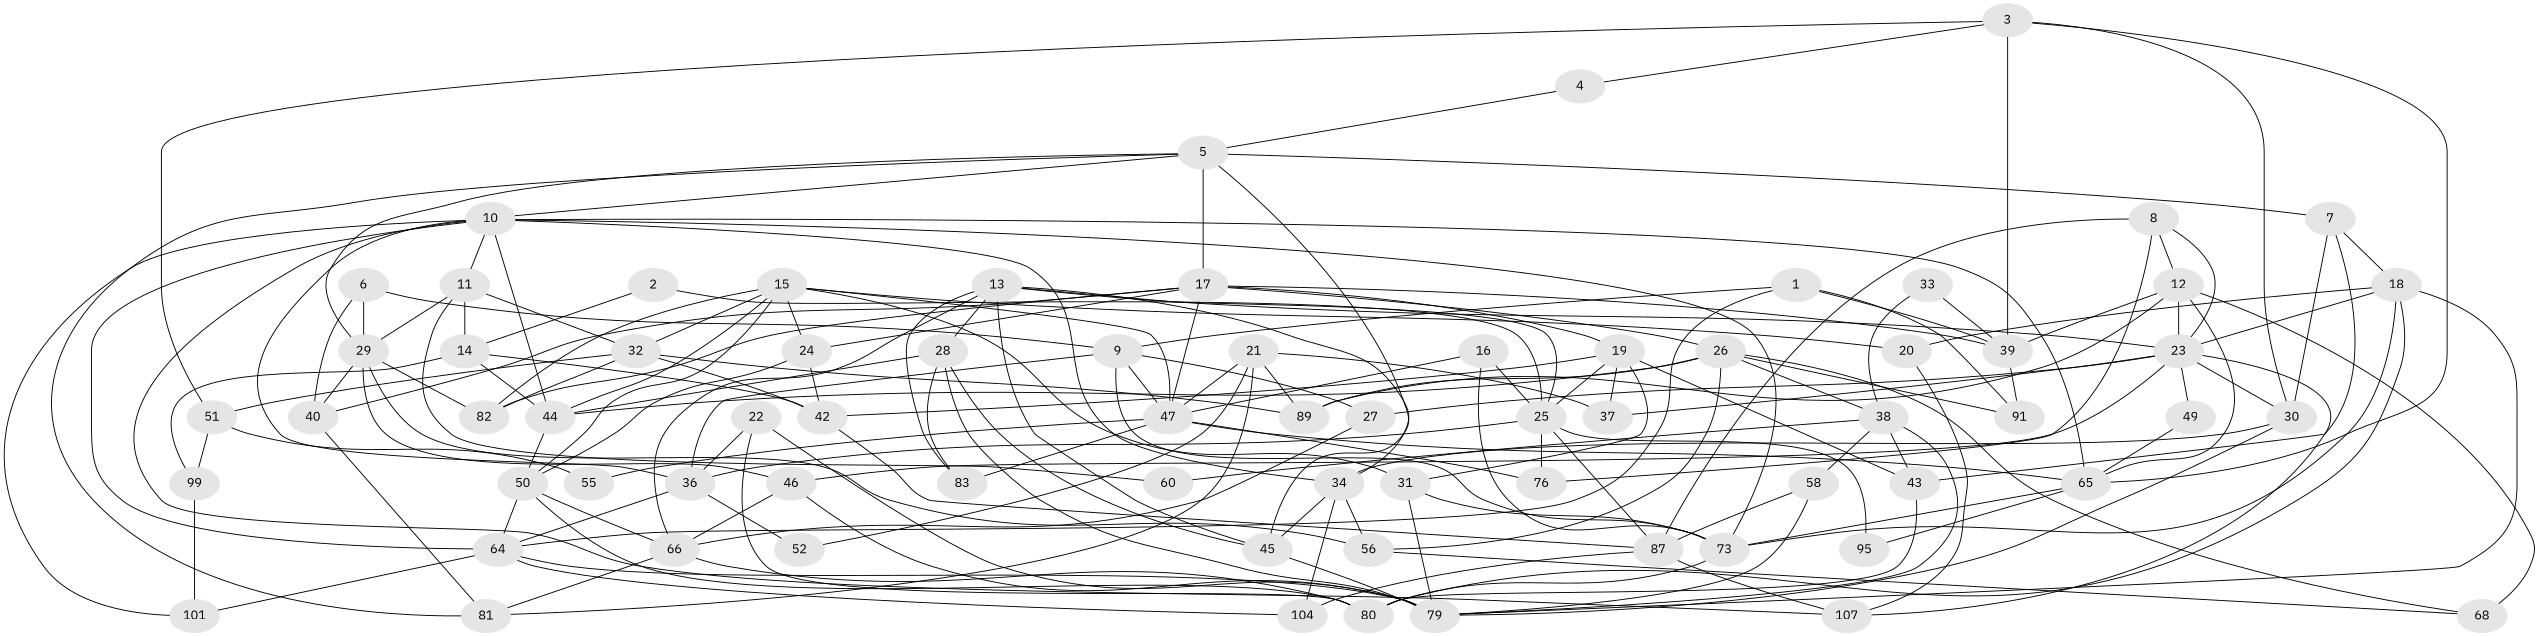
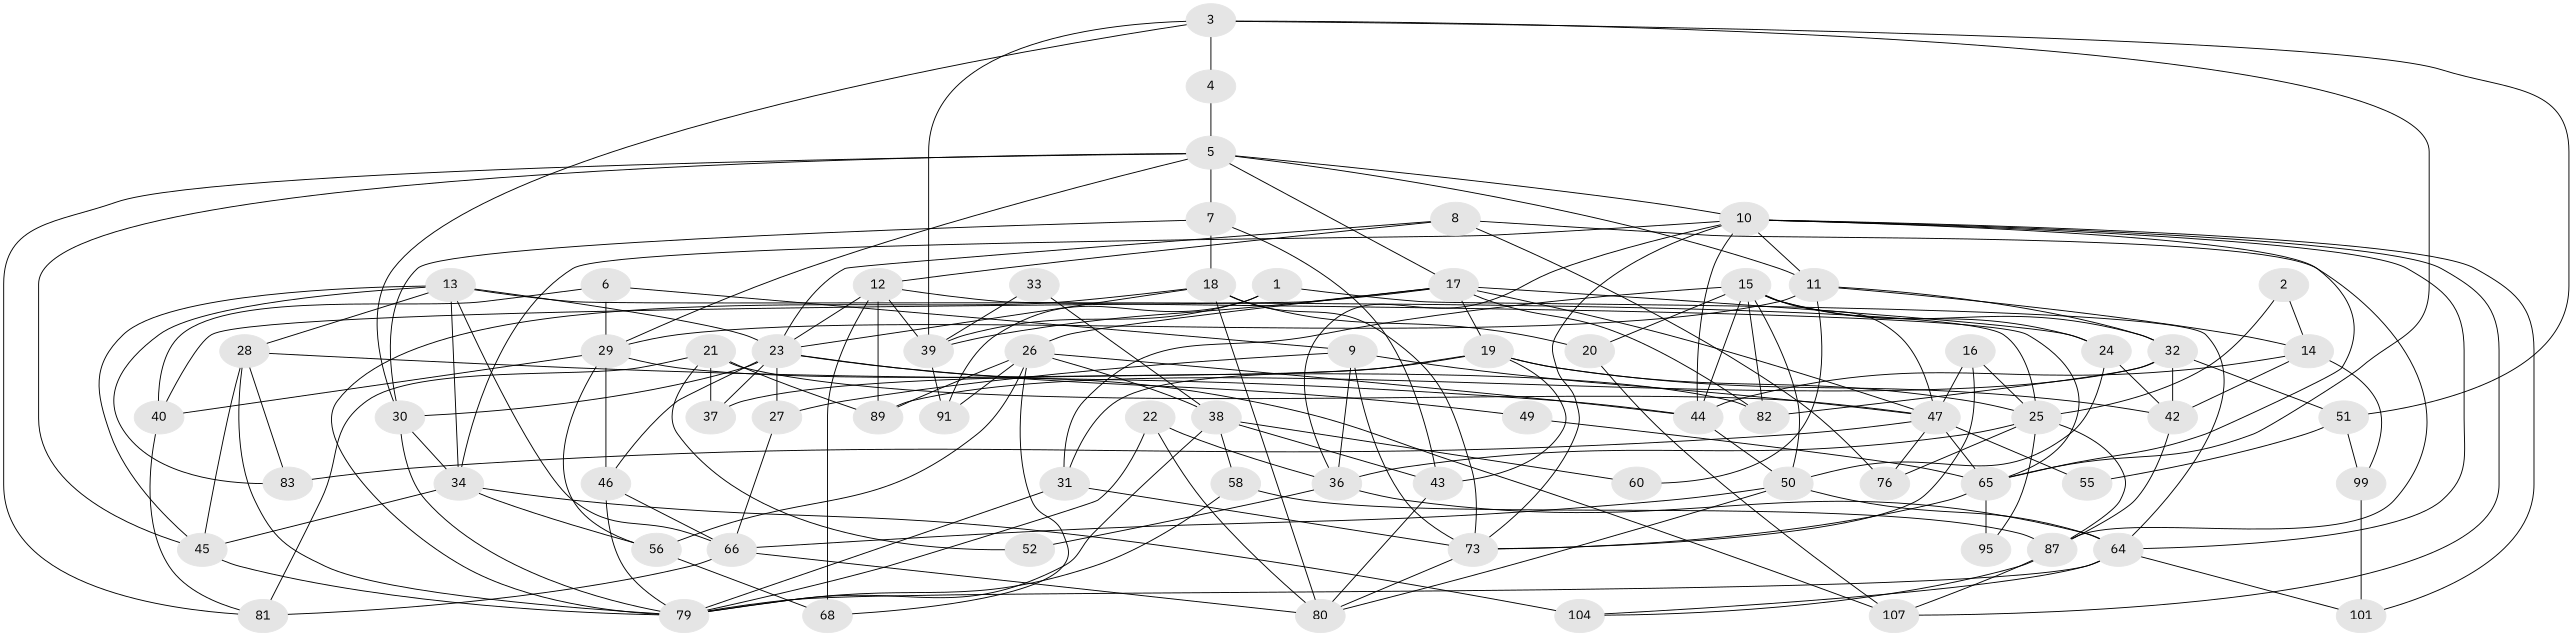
  graph {
    fontname="IBM Plex Sans"
    node [color=gray90 fontname="IBM Plex Sans" style=filled]
    edge [fontname="IBM Plex Sans"]
    9 [super="+85"]
    27
    36 [super="+59"]
    47 [super="+111"]
    73 [super="+78"]
    1
    39 [super="+68"]
    64 [super="+71"]
    91
    101
    79 [super="+113"]
    104
    14 [super="+109"]
    44 [super="+62"]
    42 [super="+88"]
    99
    2
    25 [super="+35"]
    76
    87 [super="+114"]
    95
    3 [super="+41"]
    4
    30
    51
    65 [super="+112"]
    5 [super="+97"]
    34 [super="+110"]
    55
    7
    10 [super="+100"]
    11
    17 [super="+53"]
    29 [super="+63"]
    45 [super="+70"]
    81 [super="+96"]
    18 [super="+54"]
    43 [super="+75"]
    107
    32 [super="+94"]
    60
    40
    24
    82
    19 [super="+105"]
    26 [super="+93"]
    46 [super="+48"]
    56 [super="+103"]
    6
    23 [super="+72"]
    20
    80 [super="+84"]
    8 [super="+61"]
    12
    n55 [label=68 super="+92"]
    89 [super="+102"]
    37
    49
    66
    52
    83
    50
    13 [super="+98"]
    28 [super="+90"]
    15 [super="+57"]
    31 [super="+69"]
    16 [super="+86"]
    38 [super="+106"]
    21 [super="+108"]
    22
    58 [super="+74"]
    33
    9 -- 27
    9 -- 36
    9 -- 47
    9 -- 73
    27 -- 66
    36 -- 64
    36 -- 52
    47 -- 76
    47 -- 65
    47 -- 55
    47 -- 83
    73 -- 80
-   1 -- 9
    1 -- 39
    1 -- 64
    1 -- 91
    39 -- 91
    64 -- 101
    64 -- 79
    64 -- 104
    14 -- 44
    14 -- 42
    14 -- 99
    44 -- 50
    42 -- 87
    99 -- 101
    2 -- 14
    2 -- 25
    25 -- 36
    25 -- 76
    25 -- 87
    25 -- 95
    87 -- 104
    87 -- 107
    3 -- 39
    3 -- 4
    3 -- 30
    3 -- 51
    3 -- 65
    4 -- 5
    30 -- 79
    30 -- 34
    51 -- 99
    51 -- 55
    65 -- 73
    65 -- 95
    5 -- 7
    5 -- 10
+   5 -- 11
    5 -- 17
    5 -- 29
    5 -- 45
    5 -- 81
    34 -- 104 [weight=2]
    34 -- 45
    34 -- 56
    7 -- 30
    7 -- 18
    7 -- 43
    10 -- 36
    10 -- 73
    10 -- 64
    10 -- 101
    10 -- 44
    10 -- 65
    10 -- 34
    10 -- 11
    10 -- 107
    11 -- 14
    11 -- 29
    11 -- 32
    11 -- 60
    17 -- 47
    17 -- 39
    17 -- 40
    17 -- 24
    17 -- 82
    17 -- 19
    17 -- 26
    29 -- 40
    29 -- 82
    29 -- 46
    29 -- 56 [weight=2]
    45 -- 79
    18 -- 73
    18 -- 79
    18 -- 23
    18 -- 20
    18 -- 80
    43 -- 80
    32 -- 42 [weight=2]
    32 -- 51
    32 -- 82
    32 -- 89
    40 -- 81
    24 -- 42
    24 -- 50
    19 -- 42
    19 -- 25
    19 -- 43
    19 -- 37
    19 -- 31
    26 -- 91
    26 -- 44
    26 -- 56
    26 -- n55
    26 -- 89 [weight=2]
    26 -- 38
    46 -- 79
    46 -- 66
    56 -- n55
    6 -- 9
    6 -- 29
    6 -- 40
    23 -- 27
    23 -- 30
    23 -- 107
    23 -- 46
    23 -- 37
    23 -- 49
    20 -- 107
    8 -- 76
    8 -- 87
    8 -- 23
    8 -- 12
    12 -- 39
    12 -- 65
    12 -- 23
    12 -- n55
    12 -- 89 [weight=2]
    49 -- 65
    66 -- 81
    66 -- 80
    50 -- 64
    50 -- 80
    50 -- 66
    13 -- 25
    13 -- 34
    13 -- 45
    13 -- 23
    13 -- 66
    13 -- 83
    13 -- 28
    28 -- 79
    28 -- 44
    28 -- 45
    28 -- 83
    15 -- 47
    15 -- 44
    15 -- 32
    15 -- 24
    15 -- 82
    15 -- 20
    15 -- 50
    15 -- 31
    31 -- 73
    31 -- 79
    16 -- 47
    16 -- 73
    16 -- 25
    38 -- 79
    38 -- 43
    38 -- 60
    38 -- 58
    21 -- 47
    21 -- 81
    21 -- 89
    21 -- 37
    21 -- 52
    22 -- 36
    22 -- 79
    22 -- 80
    58 -- 79
    58 -- 87
    33 -- 39
    33 -- 38
  }
